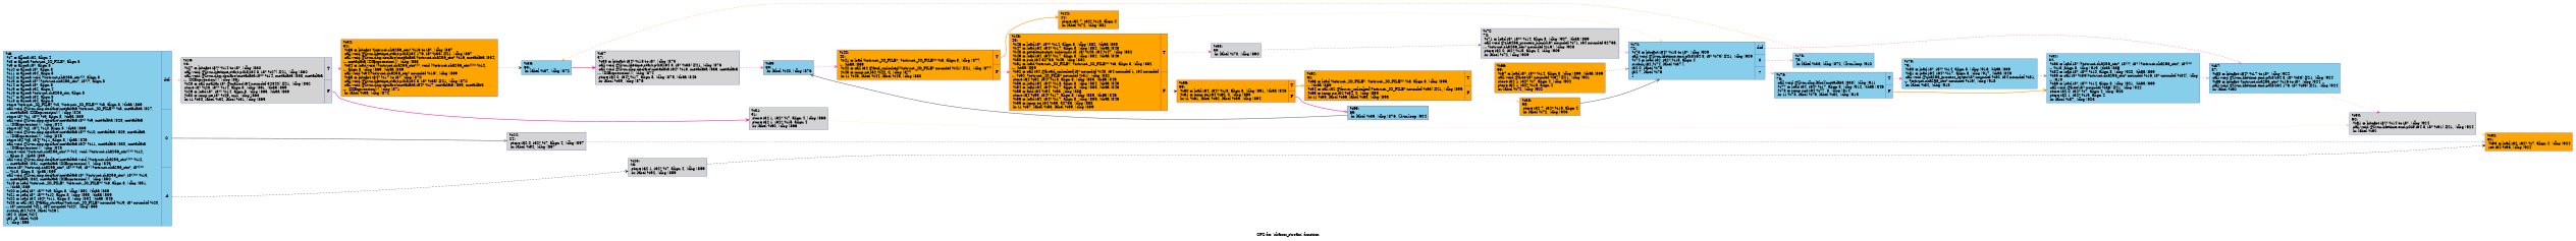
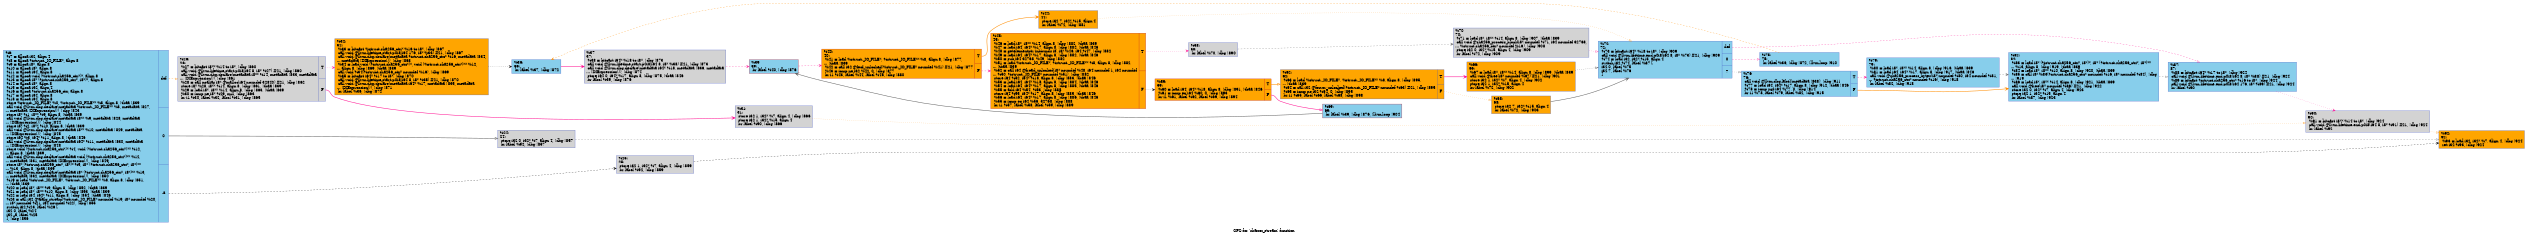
  digraph {
    label="CFG for 'shaxxx_stream' function"
    rankdir=LR
    node [color="#3d50c3ff" fillcolor=skyblue shape=record style=filled]
    edge [arrowhead=vee color=deeppink style=dashed]
    n1 [label="{%6:\l  %7 = alloca i32, align 4\l  %8 = alloca %struct._IO_FILE*, align 8\l  %9 = alloca i8*, align 8\l  %10 = alloca i8*, align 8\l  %11 = alloca i64, align 8\l  %12 = alloca void (%struct.sha256_ctx*)*, align 8\l  %13 = alloca i8* (%struct.sha256_ctx*, i8*)*, align 8\l  %14 = alloca i8*, align 8\l  %15 = alloca i32, align 4\l  %16 = alloca %struct.sha256_ctx, align 8\l  %17 = alloca i64, align 8\l  %18 = alloca i64, align 8\l  store %struct._IO_FILE* %0, %struct._IO_FILE** %8, align 8, !tbaa !839\l  call void @llvm.dbg.declare(metadata %struct._IO_FILE** %8, metadata !827,\l... metadata !DIExpression()), !dbg !843\l  store i8* %1, i8** %9, align 8, !tbaa !839\l  call void @llvm.dbg.declare(metadata i8** %9, metadata !828, metadata\l... !DIExpression()), !dbg !844\l  store i8* %2, i8** %10, align 8, !tbaa !839\l  call void @llvm.dbg.declare(metadata i8** %10, metadata !829, metadata\l... !DIExpression()), !dbg !845\l  store i64 %3, i64* %11, align 8, !tbaa !846\l  call void @llvm.dbg.declare(metadata i64* %11, metadata !830, metadata\l... !DIExpression()), !dbg !848\l  store void (%struct.sha256_ctx*)* %4, void (%struct.sha256_ctx*)** %12,\l... align 8, !tbaa !839\l  call void @llvm.dbg.declare(metadata void (%struct.sha256_ctx*)** %12,\l... metadata !831, metadata !DIExpression()), !dbg !849\l  store i8* (%struct.sha256_ctx*, i8*)* %5, i8* (%struct.sha256_ctx*, i8*)**\l... %13, align 8, !tbaa !839\l  call void @llvm.dbg.declare(metadata i8* (%struct.sha256_ctx*, i8*)** %13,\l... metadata !832, metadata !DIExpression()), !dbg !850\l  %19 = load %struct._IO_FILE*, %struct._IO_FILE** %8, align 8, !dbg !851,\l... !tbaa !839\l  %20 = load i8*, i8** %9, align 8, !dbg !852, !tbaa !839\l  %21 = load i8*, i8** %10, align 8, !dbg !853, !tbaa !839\l  %22 = load i64, i64* %11, align 8, !dbg !854, !tbaa !846\l  %23 = call i32 @afalg_stream(%struct._IO_FILE* noundef %19, i8* noundef %20,\l... i8* noundef %21, i64 noundef %22), !dbg !855\l  switch i32 %23, label %26 [\l    i32 0, label %24\l    i32 -5, label %25\l  ], !dbg !856\l|{<s0>def|<s1>0|<s2>-5}}"]
    n2 [fillcolor=lightgrey label="{%26:\l26:                                               \l  %27 = bitcast i8** %14 to i8*, !dbg !860\l  call void @llvm.lifetime.start.p0i8(i64 8, i8* %27) #21, !dbg !860\l  call void @llvm.dbg.declare(metadata i8** %14, metadata !833, metadata\l... !DIExpression()), !dbg !861\l  %28 = call noalias i8* @malloc(i64 noundef 32840) #21, !dbg !862\l  store i8* %28, i8** %14, align 8, !dbg !861, !tbaa !839\l  %29 = load i8*, i8** %14, align 8, !dbg !863, !tbaa !839\l  %30 = icmp ne i8* %29, null, !dbg !863\l  br i1 %30, label %32, label %31, !dbg !865\l|{<s0>T|<s1>F}}"]
    n3 [fillcolor=lightgrey label="{%24:\l24:                                               \l  store i32 0, i32* %7, align 4, !dbg !857\l  br label %92, !dbg !857\l}"]
    n4 [fillcolor=lightgrey label="{%25:\l25:                                               \l  store i32 1, i32* %7, align 4, !dbg !859\l  br label %92, !dbg !859\l}"]
    n5 [fillcolor=orange label="{%32:\l32:                                               \l  %33 = bitcast %struct.sha256_ctx* %16 to i8*, !dbg !867\l  call void @llvm.lifetime.start.p0i8(i64 176, i8* %33) #21, !dbg !867\l  call void @llvm.dbg.declare(metadata %struct.sha256_ctx* %16, metadata !834,\l... metadata !DIExpression()), !dbg !868\l  %34 = load void (%struct.sha256_ctx*)*, void (%struct.sha256_ctx*)** %12,\l... align 8, !dbg !869, !tbaa !839\l  call void %34(%struct.sha256_ctx* noundef %16), !dbg !869\l  %35 = bitcast i64* %17 to i8*, !dbg !870\l  call void @llvm.lifetime.start.p0i8(i64 8, i8* %35) #21, !dbg !870\l  call void @llvm.dbg.declare(metadata i64* %17, metadata !835, metadata\l... !DIExpression()), !dbg !871\l  br label %36, !dbg !872\l}"]
    n6 [fillcolor=lightgrey label="{%31:\l31:                                               \l  store i32 1, i32* %7, align 4, !dbg !866\l  store i32 1, i32* %15, align 4\l  br label %90, !dbg !866\l}"]
    n7 [fillcolor=orange label="{%92:\l92:                                               \l  %93 = load i32, i32* %7, align 4, !dbg !924\l  ret i32 %93, !dbg !924\l}"]
    n8 [label="{%36:\l36:                                               \l  br label %37, !dbg !872\l}"]
    n9 [fillcolor=lightgrey label="{%90:\l90:                                               \l  %91 = bitcast i8** %14 to i8*, !dbg !924\l  call void @llvm.lifetime.end.p0i8(i64 8, i8* %91) #21, !dbg !924\l  br label %92\l}"]
    n10 [fillcolor=lightgrey label="{%37:\l37:                                               \l  %38 = bitcast i64* %18 to i8*, !dbg !873\l  call void @llvm.lifetime.start.p0i8(i64 8, i8* %38) #21, !dbg !873\l  call void @llvm.dbg.declare(metadata i64* %18, metadata !836, metadata\l... !DIExpression()), !dbg !874\l  store i64 0, i64* %17, align 8, !dbg !875, !tbaa !846\l  br label %39, !dbg !876\l}"]
    n11 [color="#b70d28ff" label="{%39:\l39:                                               \l  br label %40, !dbg !876\l}"]
    n12 [color="#b70d28ff" fillcolor=orange label="{%40:\l40:                                               \l  %41 = load %struct._IO_FILE*, %struct._IO_FILE** %8, align 8, !dbg !877,\l... !tbaa !839\l  %42 = call i32 @feof_unlocked(%struct._IO_FILE* noundef %41) #21, !dbg !877\l  %43 = icmp ne i32 %42, 0, !dbg !877\l  br i1 %43, label %44, label %45, !dbg !880\l|{<s0>T|<s1>F}}"]
    n13 [fillcolor=orange label="{%44:\l44:                                               \l  store i32 7, i32* %15, align 4\l  br label %72, !dbg !881\l}"]
    n14 [color="#b70d28ff" fillcolor=orange label="{%45:\l45:                                               \l  %46 = load i8*, i8** %14, align 8, !dbg !882, !tbaa !839\l  %47 = load i64, i64* %17, align 8, !dbg !882, !tbaa !846\l  %48 = getelementptr inbounds i8, i8* %46, i64 %47, !dbg !882\l  %49 = load i64, i64* %17, align 8, !dbg !882, !tbaa !846\l  %50 = sub i64 32768, %49, !dbg !882\l  %51 = load %struct._IO_FILE*, %struct._IO_FILE** %8, align 8, !dbg !882,\l... !tbaa !839\l  %52 = call i64 @fread_unlocked(i8* noundef %48, i64 noundef 1, i64 noundef\l... %50, %struct._IO_FILE* noundef %51), !dbg !882\l  store i64 %52, i64* %18, align 8, !dbg !883, !tbaa !846\l  %53 = load i64, i64* %18, align 8, !dbg !884, !tbaa !846\l  %54 = load i64, i64* %17, align 8, !dbg !885, !tbaa !846\l  %55 = add i64 %54, %53, !dbg !885\l  store i64 %55, i64* %17, align 8, !dbg !885, !tbaa !846\l  %56 = load i64, i64* %17, align 8, !dbg !886, !tbaa !846\l  %55 = icmp eq i64 %56, 32768, !dbg !888\l  br i1 %57, label %58, label %59, !dbg !889\l|{<s0>T|<s1>F}}"]
    n15 [label="{%72:\l72:                                               \l  %73 = bitcast i64* %18 to i8*, !dbg !909\l  call void @llvm.lifetime.end.p0i8(i64 8, i8* %73) #21, !dbg !909\l  %74 = load i32, i32* %15, align 4\l  switch i32 %74, label %87 [\l    i32 0, label %75\l    i32 7, label %76\l  ]\l|{<s0>def|<s1>0|<s2>7}}"]
    n16 [fillcolor=lightgrey label="{%58:\l58:                                               \l  br label %70, !dbg !890\l}"]
    n17 [color="#b70d28ff" fillcolor=orange label="{%59:\l59:                                               \l  %60 = load i64, i64* %18, align 8, !dbg !891, !tbaa !846\l  %61 = icmp eq i64 %60, 0, !dbg !893\l  br i1 %61, label %62, label %69, !dbg !894\l|{<s0>T|<s1>F}}"]
    n18 [label="{%87:\l87:                                               \l  %88 = bitcast i64* %17 to i8*, !dbg !924\l  call void @llvm.lifetime.end.p0i8(i64 8, i8* %88) #21, !dbg !924\l  %89 = bitcast %struct.sha256_ctx* %16 to i8*, !dbg !924\l  call void @llvm.lifetime.end.p0i8(i64 176, i8* %89) #21, !dbg !924\l  br label %90\l}"]
    n19 [label="{%75:\l75:                                               \l  br label %36, !dbg !872, !llvm.loop !910\l}"]
    n20 [label="{%76:\l76:                                               \l  call void @llvm.dbg.label(metadata !838), !dbg !911\l  %77 = load i64, i64* %17, align 8, !dbg !912, !tbaa !846\l  %78 = icmp ugt i64 %77, 0, !dbg !914\l  br i1 %78, label %79, label %82, !dbg !915\l|{<s0>T|<s1>F}}"]
    n21 [fillcolor=lightgrey label="{%70:\l70:                                               \l  %71 = load i8*, i8** %14, align 8, !dbg !907, !tbaa !839\l  call void @sha256_process_block(i8* noundef %71, i64 noundef 32768,\l... %struct.sha256_ctx* noundef %16), !dbg !908\l  store i32 0, i32* %15, align 4, !dbg !909\l  br label %72, !dbg !909\l}"]
    n22 [fillcolor=orange label="{%62:\l62:                                               \l  %63 = load %struct._IO_FILE*, %struct._IO_FILE** %8, align 8, !dbg !895,\l... !tbaa !839\l  %64 = call i32 @ferror_unlocked(%struct._IO_FILE* noundef %63) #21, !dbg !895\l  %65 = icmp ne i32 %64, 0, !dbg !895\l  br i1 %65, label %66, label %68, !dbg !898\l|{<s0>T|<s1>F}}"]
    n23 [color="#b70d28ff" label="{%69:\l69:                                               \l  br label %39, !dbg !876, !llvm.loop !904\l}"]
    n24 [label="{%79:\l79:                                               \l  %80 = load i8*, i8** %14, align 8, !dbg !916, !tbaa !839\l  %81 = load i64, i64* %17, align 8, !dbg !917, !tbaa !846\l  call void @sha256_process_bytes(i8* noundef %80, i64 noundef %81,\l... %struct.sha256_ctx* noundef %16), !dbg !918\l  br label %82, !dbg !918\l}"]
    n25 [label="{%82:\l82:                                               \l  %83 = load i8* (%struct.sha256_ctx*, i8*)*, i8* (%struct.sha256_ctx*, i8*)**\l... %13, align 8, !dbg !919, !tbaa !839\l  %84 = load i8*, i8** %10, align 8, !dbg !920, !tbaa !839\l  %85 = call i8* %83(%struct.sha256_ctx* noundef %16, i8* noundef %84), !dbg\l... !919\l  %86 = load i8*, i8** %14, align 8, !dbg !921, !tbaa !839\l  call void @free(i8* noundef %86) #21, !dbg !922\l  store i32 0, i32* %7, align 4, !dbg !923\l  store i32 1, i32* %15, align 4\l  br label %87, !dbg !923\l}"]
    n26 [fillcolor=orange label="{%66:\l66:                                               \l  %67 = load i8*, i8** %14, align 8, !dbg !899, !tbaa !839\l  call void @free(i8* noundef %67) #21, !dbg !901\l  store i32 1, i32* %7, align 4, !dbg !902\l  store i32 1, i32* %15, align 4\l  br label %72, !dbg !902\l}"]
    n27 [fillcolor=orange label="{%68:\l68:                                               \l  store i32 7, i32* %15, align 4\l  br label %72, !dbg !903\l}"]
    n1 -> n2 [arrowhead=onormal color=darkorange tailport=s0]
    n1 -> n3 [arrowhead=onormal color=gray40 style=bold tailport=s1]
    n1 -> n4 [color=black tailport=s2]
    n2 -> n5 [style=dotted tailport=s0]
    n2 -> n6 [style=bold tailport=s1]
    n3 -> n7 [arrowhead=onormal color=gray40]
    n4 -> n7 [color=black]
    n5 -> n8 [color=black style=dotted]
    n6 -> n9 [arrowhead=onormal color=darkorange style=dotted]
    n8 -> n10 [style=bold]
    n9 -> n7 [arrowhead=onormal color=darkorange style=dotted]
    n10 -> n11
    n11 -> n12
    n12 -> n13 [color=darkorange style=bold tailport=s0]
    n12 -> n14 [tailport=s1]
    n13 -> n15 [arrowhead=onormal color=darkorange style=dotted]
    n14 -> n16 [style=dotted tailport=s0]
    n14 -> n17 [color=black style=dotted tailport=s1]
    n15 -> n18 [arrowhead=onormal tailport=s0]
    n15 -> n19 [arrowhead=onormal tailport=s1]
    n15 -> n20 [arrowhead=onormal color=gray40 style=dotted tailport=s2]
    n16 -> n21 [color=gray40]
    n17 -> n22 [arrowhead=onormal color=darkorange style=bold tailport=s0]
    n17 -> n23 [arrowhead=onormal style=bold tailport=s1]
    n18 -> n9 [style=dotted]
    n19 -> n8 [color=darkorange]
    n20 -> n24 [tailport=s0]
    n20 -> n25 [color=darkorange style=bold tailport=s1]
    n21 -> n15 [arrowhead=onormal style=dotted]
+   n22 -> n26 [style=bold tailport=s0]
    n22 -> n27 [arrowhead=onormal color=darkorange style=dotted tailport=s1]
    n23 -> n11 [color=gray40 style=bold]
    n24 -> n25 [color=gray40]
    n25 -> n18 [arrowhead=onormal color=gray40]
    n26 -> n15 [arrowhead=onormal color=black style=dotted]
    n27 -> n15 [color=gray40 style=bold]
  }
